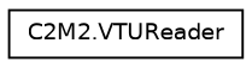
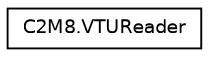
  digraph {
    rankdir=TB
-   n1 [color=black fillcolor=white fontname=Helvetica fontsize=10 height=0.2 label="C2M2.VTUReader" shape=record style=filled width=0.4]
+   n1 [color=black fillcolor=white fontname=Helvetica fontsize=10 height=0.2 label="C2M8.VTUReader" shape=record style=filled width=0.4]
  }
